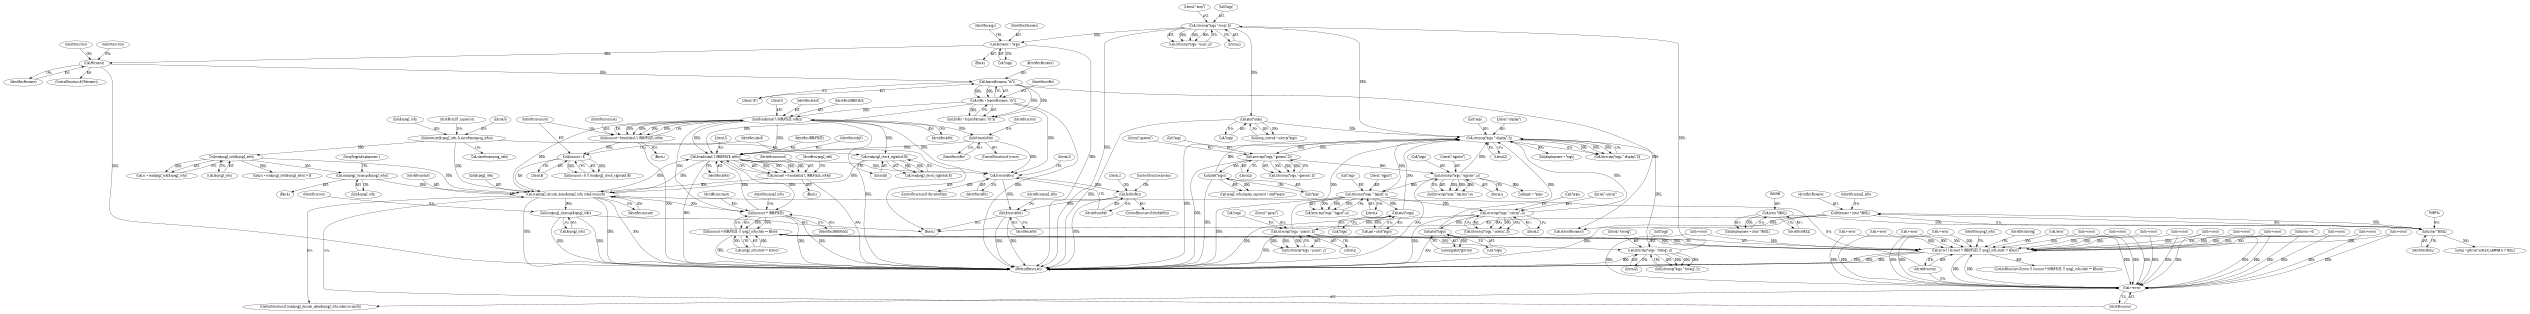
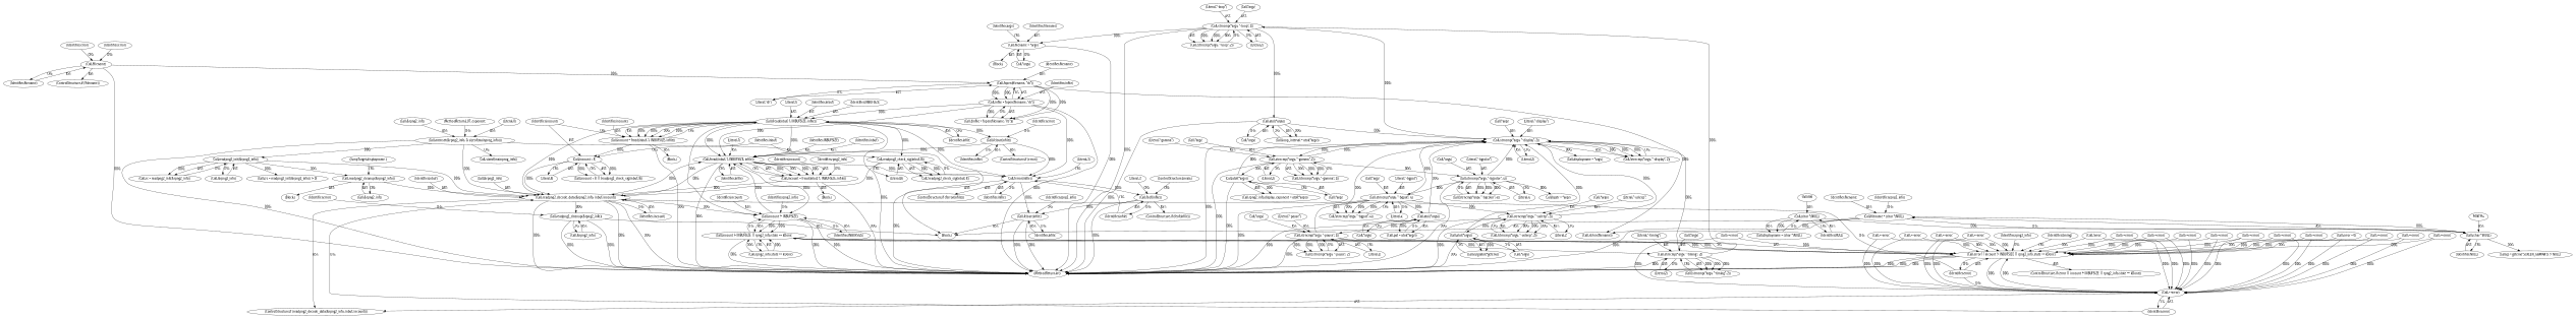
  digraph {
    fontname="Fira Sans"
    node [fontname="Fira Sans"]
    edge [fontname="Fira Sans"]
    n1 [label="(Call,fread(inbuf, 1, INBUFSIZE, infile))"]
    n2 [label="(Call,readpng2_decode_data(&rpng2_info, inbuf, incount))"]
    n3 [label="(Call,incount != INBUFSIZE)"]
    n4 [label="(Call,incount = fread(inbuf, 1, INBUFSIZE, infile))"]
    n5 [label="(Call,ferror(infile))"]
    n6 [label="(MethodReturn,int)"]
    n7 [label="(Identifier,infile)"]
    n8 [label="(Call,readpng2_cleanup(&rpng2_info))"]
    n9 [label="(ControlStructure,if (readpng2_decode_data(&rpng2_info, inbuf, incount)))"]
    n10 [label="(Identifier,incount)"]
    n11 [label="(Call,incount != INBUFSIZE || rpng2_info.state == kDone)"]
    n12 [label="(Identifier,INBUFSIZE)"]
    n13 [label="(Block,)"]
    n14 [label="(Call,feof(infile))"]
    n15 [label="(Call,fclose(infile))"]
    n16 [label="(ControlStructure,if (ferror(infile)))"]
    n17 [label="(Identifier,infile)"]
    n18 [label="(Block,)"]
    n19 [label="(Call,&rpng2_info)"]
    n20 [label="(Call,readpng2_cleanup(&rpng2_info))"]
    n21 [label="(Block,)"]
    n22 [label="(Call,&rpng2_info)"]
    n23 [label="(Call,readpng2_init(&rpng2_info))"]
    n24 [label="(Call,rc = readpng2_init(&rpng2_info))"]
    n25 [label="(Call,&rpng2_info)"]
    n26 [label="(Call,(rc = readpng2_init(&rpng2_info)) != 0)"]
    n27 [label="(Call,memset(&rpng2_info, 0, sizeof(mainprog_info)))"]
    n28 [label="(Call,sizeof(mainprog_info))"]
    n29 [label="(Call,fread(inbuf, 1, INBUFSIZE, infile))"]
    n30 [label="(Call,readpng2_check_sig(inbuf, 8))"]
    n31 [label="(Call,fclose(infile))"]
    n32 [label="(Call,incount = fread(inbuf, 1, INBUFSIZE, infile))"]
    n33 [label="(Identifier,infile)"]
    n34 [label="(Literal,8)"]
    n35 [label="(Call,!readpng2_check_sig(inbuf, 8))"]
    n36 [label="(ControlStructure,if (error))"]
    n37 [label="(Identifier,infile)"]
    n38 [label="(Call,incount < 8)"]
    n39 [label="(Block,)"]
    n40 [label="(Call,infile = fopen(filename, \"rb\"))"]
    n41 [label="(Call,fopen(filename, \"rb\"))"]
    n42 [label="(Call,!(infile = fopen(filename, \"rb\")))"]
    n43 [label="(Literal,\"rb\")"]
    n44 [label="(Call,strlen(filename))"]
    n45 [label="(Call,!filename)"]
    n46 [label="(Identifier,filename)"]
    n47 [label="(ControlStructure,if (!filename))"]
    n48 [label="(Call,filename = *argv)"]
    n49 [label="(Block,)"]
    n50 [label="(Call,*argv)"]
    n51 [label="(Call,strncmp(*argv, \"-loop\", 2))"]
    n52 [label="(Call,strncmp(*argv, \"-display\", 2))"]
    n53 [label="(Call,atol(*argv))"]
    n54 [label="(Call,!strncmp(*argv, \"-loop\", 2))"]
    n55 [label="(Literal,2)"]
    n56 [label="(Call,strncmp(*argv, \"-gamma\", 2))"]
    n57 [label="(Call,displayname = *argv)"]
    n58 [label="(Call,!strncmp(*argv, \"-display\", 2))"]
    n59 [label="(Literal,2)"]
    n60 [label="(Call,*argv)"]
-   n61 [label="(Call,loop_interval = usleep(*argv))"]
+   n61 [label="(Call,loop_interval = atol(*argv))"]
    n62 [label="(Call,strncmp(*argv, \"-timing\", 2))"]
    n63 [label="(Literal,2)"]
    n64 [label="(Call,!strncmp(*argv, \"-timing\", 2))"]
    n65 [label="(Call,strncmp(*argv, \"-pause\", 2))"]
    n66 [label="(Call,!strncmp(*argv, \"-pause\", 2))"]
    n67 [label="(Literal,2)"]
    n68 [label="(Call,strncmp(*argv, \"-usleep\", 2))"]
    n69 [label="(Call,atol(*argv))"]
    n70 [label="(Call,!strncmp(*argv, \"-usleep\", 2))"]
    n71 [label="(Literal,2)"]
    n72 [label="(Call,(ulg)atol(*getenv))"]
    n73 [label="(Call,*argv)"]
    n74 [label="(Call,strncmp(*argv, \"-bgpat\", 4))"]
    n75 [label="(Call,atoi(*argv))"]
    n76 [label="(Call,!strncmp(*argv, \"-bgpat\", 4))"]
    n77 [label="(Literal,4)"]
    n78 [label="(Call,*argv)"]
    n79 [label="(Call,pat = atoi(*argv))"]
    n80 [label="(Call,strncmp(*argv, \"-bgcolor\", 4))"]
    n81 [label="(Literal,4)"]
    n82 [label="(Call,bgstr = *argv)"]
    n83 [label="(Call,!strncmp(*argv, \"-bgcolor\", 4))"]
    n84 [label="(Call,atof(*argv))"]
    n85 [label="(Call,!strncmp(*argv, \"-gamma\", 2))"]
    n86 [label="(Literal,2)"]
    n87 [label="(Call,rpng2_info.display_exponent = atof(*argv))"]
    n88 [label="(Call,*argv)"]
    n89 [label="(Call,filename = (char *)NULL)"]
    n90 [label="(Call,(char *)NULL)"]
    n91 [label="(Call,(p = getenv(\"SCREEN_GAMMA\")) != NULL)"]
    n92 [label="(Identifier,NULL)"]
    n93 [label="(Call,(char *)NULL)"]
    n94 [label="(Identifier,NULL)"]
    n95 [label="(Call,displayname = (char *)NULL)"]
    n96 [label="(Call,error || incount != INBUFSIZE || rpng2_info.state == kDone)"]
    n97 [label="(Call,rpng2_info.state == kDone)"]
    n98 [label="(Call,incount < 8 || !readpng2_check_sig(inbuf, 8))"]
    n99 [label="(Literal,8)"]
    n100 [label="(Call,++error)"]
    n101 [label="(Identifier,error)"]
    n102 [label="(ControlStructure,if (error || incount != INBUFSIZE || rpng2_info.state == kDone))"]
    n103 [label="(Identifier,error)"]
    n104 [label="(Identifier,infile)"]
    n105 [label="(ControlStructure,if (feof(infile)))"]
    n106 [label="(Identifier,infile)"]
    n107 [label="(Identifier,error)"]
    n108 [label="(Call,*argv)"]
    n109 [label="(Identifier,inbuf)"]
    n110 [label="(Identifier,rpng2_info)"]
    n111 [label="(Identifier,filename)"]
    n112 [label="(Literal,\"-gamma\")"]
    n113 [label="(JumpTarget,displayname :)"]
    n114 [label="(Literal,3)"]
    n115 [label="(Identifier,rpng2_info)"]
    n116 [label="(Call,*argv)"]
    n117 [label="(Call,*argv)"]
    n118 [label="(Identifier,rpng2_info)"]
    n119 [label="(Call,++error)"]
    n120 [label="(Call,*argv)"]
    n121 [label="(Identifier,rpng2_info)"]
    n122 [label="(Identifier,incount)"]
    n123 [label="(Call,++error)"]
    n124 [label="(Literal,\"-display\")"]
    n125 [label="(Call,++error)"]
    n126 [label="(Identifier,INBUFSIZE)"]
    n127 [label="(Identifier,incount)"]
    n128 [label="(Call,++error)"]
    n129 [label="(Literal,\"-timing\")"]
    n130 [label="(Identifier,rpng2_info)"]
    n131 [label="(Literal,\"-usleep\")"]
    n132 [label="(Literal,0)"]
    n133 [label="(Identifier,filename)"]
    n134 [label="(Identifier,infile)"]
    n135 [label="(Call,*argv)"]
    n136 [label="(Call,*argv)"]
    n137 [label="(Call,++error)"]
    n138 [label="(Identifier,inbuf)"]
    n139 [label="(Call,++error)"]
    n140 [label="(Identifier,argv)"]
    n141 [label="(Identifier,filename)"]
    n142 [label="(Identifier,timing)"]
    n143 [label="(Call,++error)"]
    n144 [label="(Call,++error)"]
    n145 [label="(Call,*argv)"]
    n146 [label="(ControlStructure,break;)"]
    n147 [label="(Call,++error)"]
    n148 [label="(Literal,\"-loop\")"]
    n149 [label="(Literal,\"-pause\")"]
    n150 [label="(Literal,3)"]
    n151 [label="(Call,++error)"]
    n152 [label="(Literal,1)"]
    n153 [label="(Literal,\"-bgpat\")"]
    n154 [label="(Call,&rpng2_info)"]
    n155 [label="(Call,++error)"]
    n156 [label="(Call,&rpng2_info)"]
    n157 [label="(Identifier,error)"]
    n158 [label="(Call,++error)"]
-   n159 [label="(Identifier,LUT_exponent)"]
+   n159 [label="(MethodReturn,LUT_exponent)"]
    n160 [label="(Identifier,incount)"]
    n161 [label="(Identifier,error)"]
    n162 [label="(Literal,1)"]
    n163 [label="(Call,!error)"]
    n164 [label="(Identifier,INBUFSIZE)"]
    n165 [label="(Call,++error)"]
    n166 [label="(Call,error = 0)"]
    n167 [label="(Literal,\"-bgcolor\")"]
    n168 [label="(Call,++error)"]
    n169 [label="(Identifier,incount)"]
    n170 [label="(Identifier,error)"]
    n171 [label="(Identifier,inbuf)"]
    n172 [label="(Call,++error)"]
    n173 [label="(Call,*argv)"]
    n174 [label="(Identifier,inbuf)"]
-   1000194
+   1000194 [label=9000194]
    1000189
    n1 -> n2 [label="DDG: "]
    n1 -> n3 [label="DDG: "]
    n1 -> n4 [label="AST: "]
    n1 -> n4 [label="DDG: "]
    n1 -> n4 [label="DDG: "]
    n1 -> n4 [label="DDG: "]
    n1 -> n4 [label="DDG: "]
    n1 -> n5 [label="DDG: "]
    n1 -> n6 [label="DDG: "]
    n1 -> n7 [label="CFG: "]
    n2 -> n1 [label="DDG: "]
    n2 -> n3 [label="DDG: "]
    n2 -> n6 [label="DDG: "]
    n2 -> n6 [label="DDG: "]
    n2 -> n6 [label="DDG: "]
    n2 -> n8 [label="DDG: "]
    n2 -> n9 [label="AST: "]
    n2 -> n10 [label="CFG: "]
    n3 -> n1 [label="DDG: "]
    n3 -> n6 [label="DDG: "]
    n3 -> n6 [label="DDG: "]
    n3 -> n11 [label="AST: "]
    n3 -> n11 [label="DDG: "]
    n3 -> n11 [label="DDG: "]
    n3 -> n12 [label="CFG: "]
    n4 -> n1 [label="CFG: "]
    n4 -> n2 [label="DDG: "]
    n4 -> n6 [label="DDG: "]
    n4 -> n13 [label="AST: "]
+   n5 -> n6 [label="DDG: "]
    n5 -> n14 [label="DDG: "]
    n5 -> n15 [label="DDG: "]
    n5 -> n16 [label="AST: "]
    n5 -> n17 [label="CFG: "]
    n7 -> n1 [label="AST: "]
    n8 -> n6 [label="DDG: "]
    n8 -> n6 [label="DDG: "]
    n8 -> n18 [label="AST: "]
    n8 -> n19 [label="CFG: "]
    n10 -> n2 [label="AST: "]
    n11 -> n3 [label="CFG: "]
    n11 -> n6 [label="DDG: "]
    n11 -> n96 [label="AST: "]
    n11 -> n96 [label="DDG: "]
    n11 -> n96 [label="DDG: "]
    n11 -> n97 [label="CFG: "]
    n12 -> n3 [label="AST: "]
    n14 -> n6 [label="DDG: "]
    n14 -> n15 [label="DDG: "]
    n14 -> n104 [label="CFG: "]
    n14 -> n105 [label="AST: "]
    n15 -> n6 [label="DDG: "]
    n15 -> n6 [label="DDG: "]
    n15 -> n18 [label="AST: "]
    n15 -> n106 [label="CFG: "]
    n17 -> n5 [label="AST: "]
    n19 -> n8 [label="AST: "]
    n20 -> n2 [label="DDG: "]
    n20 -> n21 [label="AST: "]
    n20 -> n22 [label="CFG: "]
    n22 -> n20 [label="AST: "]
    n23 -> n2 [label="DDG: "]
    n23 -> n20 [label="DDG: "]
    n23 -> n24 [label="AST: "]
    n23 -> n24 [label="DDG: "]
    n23 -> n25 [label="CFG: "]
    n23 -> n26 [label="DDG: "]
    n24 -> n23 [label="CFG: "]
    n25 -> n23 [label="AST: "]
    n27 -> n2 [label="DDG: "]
+   n27 -> n6 [label="DDG: "]
    n27 -> n18 [label="AST: "]
    n27 -> n23 [label="DDG: "]
    n27 -> n28 [label="CFG: "]
    n29 -> n1 [label="DDG: "]
    n29 -> n1 [label="DDG: "]
    n29 -> n2 [label="DDG: "]
    n29 -> n3 [label="DDG: "]
    n29 -> n5 [label="DDG: "]
    n29 -> n6 [label="DDG: "]
    n29 -> n30 [label="DDG: "]
    n29 -> n31 [label="DDG: "]
    n29 -> n32 [label="AST: "]
    n29 -> n32 [label="DDG: "]
    n29 -> n32 [label="DDG: "]
    n29 -> n32 [label="DDG: "]
    n29 -> n32 [label="DDG: "]
    n29 -> n33 [label="CFG: "]
    n30 -> n2 [label="DDG: "]
    n30 -> n34 [label="CFG: "]
    n30 -> n35 [label="AST: "]
    n30 -> n35 [label="DDG: "]
    n30 -> n35 [label="DDG: "]
    n31 -> n1 [label="DDG: "]
    n31 -> n5 [label="DDG: "]
    n31 -> n36 [label="AST: "]
    n31 -> n37 [label="CFG: "]
    n32 -> n6 [label="DDG: "]
    n32 -> n29 [label="CFG: "]
    n32 -> n38 [label="DDG: "]
    n32 -> n39 [label="AST: "]
    n33 -> n29 [label="AST: "]
    n34 -> n30 [label="AST: "]
    n35 -> n30 [label="CFG: "]
    n37 -> n31 [label="AST: "]
-   n38 -> n2 [label="AST: "]
+   n38 -> n2 [label="DDG: "]
    n38 -> n98 [label="AST: "]
    n38 -> n98 [label="DDG: "]
    n38 -> n98 [label="DDG: "]
    n38 -> n99 [label="CFG: "]
    n40 -> n1 [label="DDG: "]
    n40 -> n5 [label="DDG: "]
    n40 -> n6 [label="DDG: "]
    n40 -> n29 [label="DDG: "]
    n40 -> n41 [label="CFG: "]
    n40 -> n42 [label="AST: "]
    n40 -> n42 [label="DDG: "]
    n41 -> n40 [label="AST: "]
    n41 -> n40 [label="DDG: "]
    n41 -> n40 [label="DDG: "]
    n41 -> n42 [label="DDG: "]
    n41 -> n42 [label="DDG: "]
    n41 -> n43 [label="CFG: "]
    n41 -> n44 [label="DDG: "]
    n42 -> n40 [label="CFG: "]
    n43 -> n41 [label="AST: "]
    n45 -> n6 [label="DDG: "]
    n45 -> n41 [label="DDG: "]
    n45 -> n46 [label="CFG: "]
    n45 -> n47 [label="AST: "]
    n46 -> n45 [label="AST: "]
    n48 -> n6 [label="DDG: "]
-   n48 -> n45 [label="DDG: "]
    n48 -> n49 [label="AST: "]
    n48 -> n50 [label="CFG: "]
    n50 -> n48 [label="AST: "]
    n51 -> n6 [label="DDG: "]
    n51 -> n48 [label="DDG: "]
    n51 -> n52 [label="DDG: "]
    n51 -> n53 [label="DDG: "]
    n51 -> n54 [label="AST: "]
    n51 -> n54 [label="DDG: "]
    n51 -> n54 [label="DDG: "]
    n51 -> n54 [label="DDG: "]
    n51 -> n55 [label="CFG: "]
    n52 -> n6 [label="DDG: "]
    n52 -> n56 [label="DDG: "]
    n52 -> n57 [label="DDG: "]
    n52 -> n58 [label="AST: "]
    n52 -> n58 [label="DDG: "]
    n52 -> n58 [label="DDG: "]
    n52 -> n58 [label="DDG: "]
    n52 -> n59 [label="CFG: "]
    n53 -> n6 [label="DDG: "]
    n53 -> n52 [label="DDG: "]
    n53 -> n60 [label="CFG: "]
    n53 -> n61 [label="AST: "]
    n53 -> n61 [label="DDG: "]
    n54 -> n51 [label="CFG: "]
    n55 -> n51 [label="AST: "]
    n56 -> n6 [label="DDG: "]
    n56 -> n52 [label="DDG: "]
    n56 -> n80 [label="DDG: "]
    n56 -> n84 [label="DDG: "]
    n56 -> n85 [label="AST: "]
    n56 -> n85 [label="DDG: "]
    n56 -> n85 [label="DDG: "]
    n56 -> n85 [label="DDG: "]
    n56 -> n86 [label="CFG: "]
    n58 -> n52 [label="CFG: "]
    n59 -> n52 [label="AST: "]
    n60 -> n53 [label="AST: "]
    n61 -> n53 [label="CFG: "]
    n62 -> n6 [label="DDG: "]
    n62 -> n51 [label="DDG: "]
    n62 -> n52 [label="DDG: "]
    n62 -> n63 [label="CFG: "]
    n62 -> n64 [label="AST: "]
    n62 -> n64 [label="DDG: "]
    n62 -> n64 [label="DDG: "]
    n62 -> n64 [label="DDG: "]
    n63 -> n62 [label="AST: "]
    n64 -> n62 [label="CFG: "]
    n65 -> n6 [label="DDG: "]
    n65 -> n52 [label="DDG: "]
    n65 -> n62 [label="DDG: "]
    n65 -> n66 [label="AST: "]
    n65 -> n66 [label="DDG: "]
    n65 -> n66 [label="DDG: "]
    n65 -> n66 [label="DDG: "]
    n65 -> n67 [label="CFG: "]
    n66 -> n65 [label="CFG: "]
    n67 -> n65 [label="AST: "]
    n68 -> n6 [label="DDG: "]
    n68 -> n52 [label="DDG: "]
    n68 -> n65 [label="DDG: "]
    n68 -> n69 [label="DDG: "]
    n68 -> n70 [label="AST: "]
    n68 -> n70 [label="DDG: "]
    n68 -> n70 [label="DDG: "]
    n68 -> n70 [label="DDG: "]
    n68 -> n71 [label="CFG: "]
    n69 -> n6 [label="DDG: "]
    n69 -> n52 [label="DDG: "]
    n69 -> n72 [label="AST: "]
    n69 -> n72 [label="DDG: "]
    n69 -> n73 [label="CFG: "]
    n70 -> n68 [label="CFG: "]
    n71 -> n68 [label="AST: "]
    n72 -> n69 [label="CFG: "]
    n73 -> n69 [label="AST: "]
    n74 -> n6 [label="DDG: "]
    n74 -> n52 [label="DDG: "]
    n74 -> n68 [label="DDG: "]
    n74 -> n75 [label="DDG: "]
    n74 -> n76 [label="AST: "]
    n74 -> n76 [label="DDG: "]
    n74 -> n76 [label="DDG: "]
    n74 -> n76 [label="DDG: "]
    n74 -> n77 [label="CFG: "]
    n75 -> n6 [label="DDG: "]
    n75 -> n52 [label="DDG: "]
    n75 -> n78 [label="CFG: "]
    n75 -> n79 [label="AST: "]
    n75 -> n79 [label="DDG: "]
    n76 -> n74 [label="CFG: "]
    n77 -> n74 [label="AST: "]
    n78 -> n75 [label="AST: "]
    n79 -> n75 [label="CFG: "]
    n80 -> n6 [label="DDG: "]
    n80 -> n52 [label="DDG: "]
    n80 -> n74 [label="DDG: "]
    n80 -> n81 [label="CFG: "]
    n80 -> n82 [label="DDG: "]
    n80 -> n83 [label="AST: "]
    n80 -> n83 [label="DDG: "]
    n80 -> n83 [label="DDG: "]
    n80 -> n83 [label="DDG: "]
    n81 -> n80 [label="AST: "]
    n83 -> n80 [label="CFG: "]
    n84 -> n6 [label="DDG: "]
    n84 -> n52 [label="DDG: "]
    n84 -> n87 [label="AST: "]
    n84 -> n87 [label="DDG: "]
    n84 -> n88 [label="CFG: "]
    n85 -> n56 [label="CFG: "]
    n86 -> n56 [label="AST: "]
    n88 -> n84 [label="AST: "]
    n89 -> n6 [label="DDG: "]
    n89 -> n18 [label="AST: "]
    n89 -> n44 [label="DDG: "]
    n89 -> n90 [label="CFG: "]
    n90 -> n89 [label="AST: "]
    n90 -> n89 [label="DDG: "]
    n90 -> n91 [label="DDG: "]
    n90 -> n92 [label="CFG: "]
    n92 -> n90 [label="AST: "]
    n93 -> n90 [label="DDG: "]
    n93 -> n94 [label="CFG: "]
    n93 -> n95 [label="AST: "]
    n93 -> n95 [label="DDG: "]
    n94 -> n93 [label="AST: "]
    n95 -> n93 [label="CFG: "]
    n96 -> n6 [label="DDG: "]
    n96 -> n6 [label="DDG: "]
    n96 -> n6 [label="DDG: "]
    n96 -> n11 [label="CFG: "]
    n96 -> n100 [label="DDG: "]
    n96 -> n101 [label="CFG: "]
    n96 -> n102 [label="AST: "]
    n97 -> n11 [label="AST: "]
    n97 -> n11 [label="DDG: "]
    n97 -> n11 [label="DDG: "]
    n98 -> n38 [label="CFG: "]
    n99 -> n38 [label="AST: "]
    n100 -> n9 [label="AST: "]
    n100 -> n96 [label="DDG: "]
    n100 -> n103 [label="CFG: "]
    n101 -> n2 [label="CFG: "]
    n101 -> n96 [label="AST: "]
    n101 -> n100 [label="CFG: "]
    n103 -> n2 [label="CFG: "]
    n103 -> n100 [label="AST: "]
    n104 -> n5 [label="CFG: "]
    n104 -> n14 [label="AST: "]
    n106 -> n15 [label="AST: "]
    n107 -> n45 [label="CFG: "]
    n108 -> n80 [label="AST: "]
    n109 -> n29 [label="AST: "]
    n110 -> n89 [label="CFG: "]
    n111 -> n41 [label="AST: "]
    n112 -> n56 [label="AST: "]
    n113 -> n20 [label="CFG: "]
    n114 -> n5 [label="CFG: "]
    n115 -> n3 [label="CFG: "]
    n116 -> n56 [label="AST: "]
    n117 -> n62 [label="AST: "]
    n118 -> n4 [label="CFG: "]
    n119 -> n96 [label="DDG: "]
    n119 -> n100 [label="DDG: "]
    n120 -> n68 [label="AST: "]
    n121 -> n15 [label="CFG: "]
    n122 -> n32 [label="CFG: "]
    n122 -> n38 [label="AST: "]
    n123 -> n96 [label="DDG: "]
    n123 -> n100 [label="DDG: "]
    n124 -> n52 [label="AST: "]
    n125 -> n96 [label="DDG: "]
    n125 -> n100 [label="DDG: "]
    n126 -> n29 [label="AST: "]
    n127 -> n32 [label="AST: "]
    n128 -> n96 [label="DDG: "]
    n128 -> n100 [label="DDG: "]
    n129 -> n62 [label="AST: "]
    n130 -> n96 [label="CFG: "]
    n131 -> n68 [label="AST: "]
    n132 -> n27 [label="AST: "]
    n133 -> n89 [label="AST: "]
    n134 -> n40 [label="AST: "]
    n135 -> n65 [label="AST: "]
    n136 -> n52 [label="AST: "]
    n137 -> n96 [label="DDG: "]
    n137 -> n100 [label="DDG: "]
    n138 -> n2 [label="AST: "]
    n139 -> n96 [label="DDG: "]
    n139 -> n100 [label="DDG: "]
    n140 -> n48 [label="CFG: "]
    n141 -> n48 [label="AST: "]
    n142 -> n96 [label="CFG: "]
    n143 -> n96 [label="DDG: "]
    n143 -> n100 [label="DDG: "]
    n144 -> n96 [label="DDG: "]
    n144 -> n100 [label="DDG: "]
    n145 -> n74 [label="AST: "]
    n146 -> n14 [label="CFG: "]
    n147 -> n96 [label="DDG: "]
    n147 -> n100 [label="DDG: "]
    n148 -> n51 [label="AST: "]
    n149 -> n65 [label="AST: "]
    n150 -> n14 [label="CFG: "]
    n151 -> n96 [label="DDG: "]
    n151 -> n100 [label="DDG: "]
    n152 -> n29 [label="AST: "]
    n153 -> n74 [label="AST: "]
    n154 -> n2 [label="AST: "]
    n155 -> n96 [label="DDG: "]
    n155 -> n100 [label="DDG: "]
    n156 -> n27 [label="AST: "]
    n157 -> n45 [label="CFG: "]
    n158 -> n96 [label="DDG: "]
    n158 -> n100 [label="DDG: "]
    n159 -> n27 [label="CFG: "]
    n160 -> n4 [label="AST: "]
    n161 -> n31 [label="CFG: "]
    n162 -> n1 [label="AST: "]
    n163 -> n96 [label="DDG: "]
    n163 -> n100 [label="DDG: "]
    n164 -> n1 [label="AST: "]
    n165 -> n96 [label="DDG: "]
    n165 -> n100 [label="DDG: "]
    n166 -> n96 [label="DDG: "]
    n166 -> n100 [label="DDG: "]
    n167 -> n80 [label="AST: "]
    n168 -> n96 [label="DDG: "]
    n168 -> n100 [label="DDG: "]
    n169 -> n3 [label="AST: "]
    n170 -> n8 [label="CFG: "]
    n171 -> n1 [label="AST: "]
    n172 -> n96 [label="DDG: "]
    n172 -> n100 [label="DDG: "]
    n173 -> n51 [label="AST: "]
    n174 -> n30 [label="AST: "]
    n174 -> n38 [label="CFG: "]
    1000194 -> n90 [label="AST: "]
    1000189 -> n93 [label="AST: "]
  }
